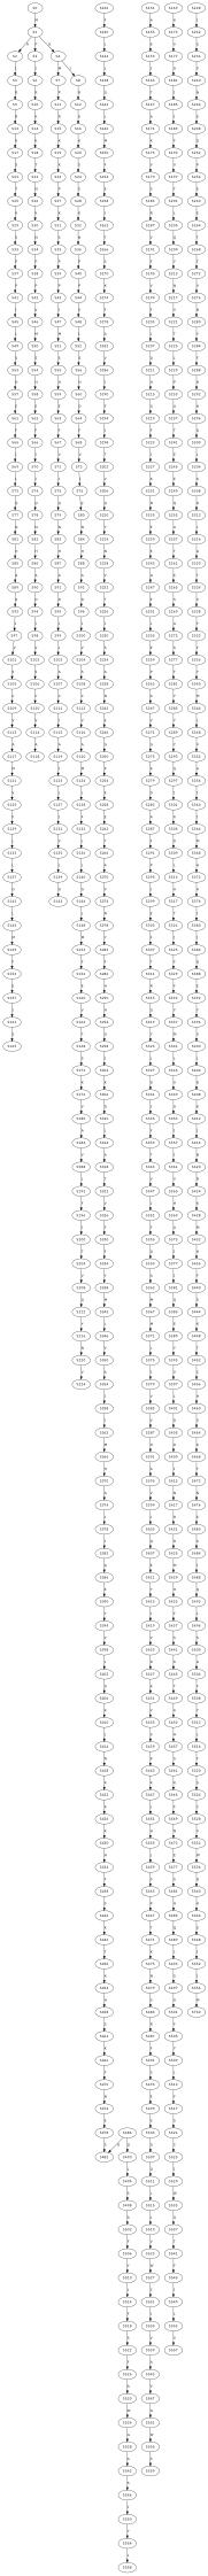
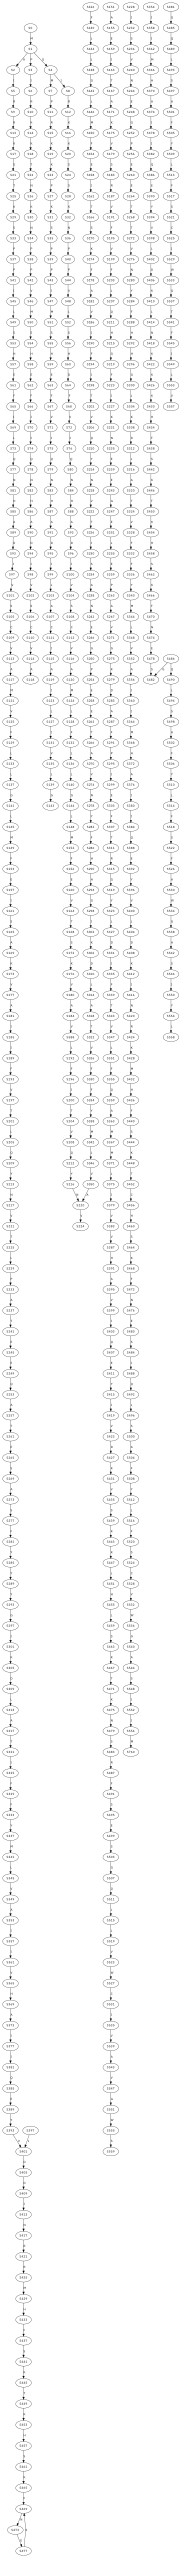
  strict digraph {
    fontname="IBM Plex Sans"
    node [fontname="IBM Plex Sans"]
    edge [fontname="IBM Plex Sans"]
    S0
    S1
    S2
    S3
    S4
    S5
    S6
    S7
    S8
    S9
    S10
    S11
    S12
    S13
    S14
    S15
    S16
    S17
    S18
    S19
    S20
    S21
    S22
    S23
    S24
    S25
    S26
    S27
    S28
    S29
    S30
    S31
    S32
    S33
    S34
    S35
    S36
    S37
    S38
    S39
    S40
    S41
    S42
    S43
    S44
    S45
    S46
    S47
    S48
    S49
    S50
    S51
    S52
    S53
    S54
    S55
    S56
    S57
    S58
    S59
    S60
    S61
    S62
    S63
    S64
    S65
    S66
    S67
    S68
    S69
    S70
    S71
    S72
    S73
    S74
    S75
    S76
    S77
    S78
    S79
    S80
    S81
    S82
    S83
    S84
    S85
    S86
    S87
    S88
    S89
    S90
    S91
    S92
    S93
    S94
    S95
    S96
    S97
    S98
    S99
    S100
    S101
    S102
    S103
    S104
    S105
    S106
    S107
    S108
    S109
    S110
    S111
    S112
    S113
    S114
    S115
    S116
    S117
    S118
    S119
    S120
    S121
    S123
    S124
    S125
    S127
    S128
    S129
    S126
    S130
    S131
    S132
    S133
    S134
    S135
    S136
    S137
    S138
    S139
    S140
    S141
    S142
    S143
    S144
    S145
    S146
    S148
    S149
    S150
    S152
    S153
    S154
    S151
    S155
    S156
    S157
    S158
    S159
    S160
    S161
    S162
    S163
    S164
    S165
    S166
    S167
    S168
    S169
    S170
    S171
    S172
    S173
    S174
    S175
    S176
    S177
    S178
    S179
    S180
    S181
    S182
    S183
    S184
    S185
    S186
    S187
    n187 [label=S588]
    S189
    S190
    S191
    S192
    S193
    S194
    S195
    S196
    S197
    S198
    S199
    S200
    S201
    S202
    S203
    S204
    S205
    S206
    S207
    S208
    S209
    S210
    S211
    S212
    S213
    S214
    S215
    S216
    S217
    S218
    S219
    S220
    S221
    S222
    S223
    S224
    S225
    S226
    S227
    S229
    S230
    S231
    S228
    S232
    S233
    S234
    S235
    S236
    S237
    S238
    S239
    S240
    S241
    S242
    S243
    S244
    S245
    S246
    S247
    S248
    S249
    S250
    S251
    S252
    S253
    S254
    S255
    S256
    S257
    S258
    S259
    S260
    S261
    S262
    S263
    S264
    S265
    S266
    S267
    S268
    S269
    S270
    S271
    S272
    S273
    S274
    S275
    S276
    S277
    S278
    S279
    S280
    S281
    S282
    S283
    S284
    S285
    S286
    S287
    S288
    S289
    S290
    S291
    S292
    S293
    S294
    S295
    S296
    S297
    S298
    S299
    S300
    S301
    S302
    S303
    S304
    S305
    S306
    S307
    S308
    S309
    S310
    S311
    S312
    S313
    S314
    S315
    S316
    S317
    S318
    S319
    S320
    S321
    S322
    S323
    S324
    S325
    S326
    S327
    S328
    S329
    S330
    S331
    S332
    S333
    S334
    S335
    S336
    S337
    S338
    S339
    S340
    S341
    S342
    S343
    S344
    S345
    S346
    S347
    S348
    S349
    S350
    S351
    S352
    S353
    S354
    S355
    S356
    S357
    S358
    S359
    S360
    S361
    S362
    S363
    S364
    S365
    S366
    S367
    S368
    S369
    S370
    S371
    S372
    S373
    S374
    S375
    S376
    S377
    S378
    S379
    S380
    S381
    S382
    S383
    S384
    S385
    S386
    S387
    S388
    S389
    S390
    S391
    S392
    S393
    S394
    S395
    S396
    S397
    S398
    S399
    S400
    S401
    S402
    S403
    S404
    S405
    S406
    S407
    S408
    S409
    S410
    S411
    S412
    S413
    S414
    S415
    S416
    S417
    S418
    S419
    S420
    S421
    S422
    S423
    S424
    S425
    S426
    S427
    S428
    S429
    S430
    S431
    S432
    S433
    S434
    S435
    S436
    S437
    S438
    S439
    S440
    S441
    S442
    S443
    S444
    S445
    S446
    S447
    S448
    S449
    S450
    S451
    S452
    S453
    S454
    S455
    S456
    S457
    S458
    S459
    S460
    S461
    S462
    S463
    S464
    S465
    S466
    S467
    S468
    S469
    S470
    S471
    S472
    S473
    S474
    S475
    S476
    S477
    S478
    S479
    S480
    S481
    S482
    S483
    S484
    S485
    S487
    S488
    S489
    S486
    S490
    S491
    S492
    S493
    S494
    S495
    S496
    S497
    S498
    S499
    S500
    S501
    S502
    S503
    S504
    S505
    S506
    S507
    S508
    S509
    S510
    S511
    S512
    S513
    S514
    S515
    S516
    S517
    S518
    S519
    S520
    S521
    S522
    S523
    S524
    S525
    S526
    S527
    S528
    S529
    S530
    S531
    S532
    S533
    S534
    S535
    S536
    S537
    S538
    S539
    S540
    S541
    S542
    S543
    S544
    S545
    S546
    S547
    S548
    S549
    S550
    S551
    S552
    S553
    S554
    S555
    S556
    S557
    S558
    S559
    n559 [label=S760]
    S0 -> S1 [label=M]
    S1 -> S2 [label=A]
    S1 -> S3 [label=P]
    S1 -> S4 [label=G]
    S2 -> S5 [label=I]
    S3 -> S6 [label=I]
    S4 -> S7 [label=M]
    S4 -> S8 [label=I]
    S5 -> S9 [label=R]
    S6 -> S10 [label=R]
    S7 -> S11 [label=P]
    S8 -> S12 [label=R]
    S9 -> S13 [label=R]
    S10 -> S14 [label=K]
    S11 -> S15 [label=R]
    S12 -> S16 [label=K]
    S13 -> S17 [label=K]
    S14 -> S18 [label=K]
    S15 -> S19 [label=K]
    S16 -> S20 [label=K]
    S17 -> S21 [label=S]
    S18 -> S22 [label=T]
    S19 -> S23 [label=K]
    S20 -> S24 [label=S]
    S21 -> S25 [label=T]
    S22 -> S26 [label=N]
    S23 -> S27 [label=P]
    S24 -> S28 [label=S]
    S25 -> S29 [label=K]
    S26 -> S30 [label=K]
    S27 -> S31 [label=K]
    S28 -> S32 [label=K]
    S29 -> S33 [label=S]
    S30 -> S34 [label=N]
    S31 -> S35 [label=S]
    S32 -> S36 [label=N]
    S33 -> S37 [label=P]
    S34 -> S38 [label=P]
    S35 -> S39 [label=P]
    S36 -> S40 [label=P]
    S37 -> S41 [label=P]
    S38 -> S42 [label=P]
    S39 -> S43 [label=P]
    S40 -> S44 [label=P]
    S41 -> S45 [label=I]
    S42 -> S46 [label=V]
    S43 -> S47 [label=I]
    S44 -> S48 [label=V]
    S45 -> S49 [label=L]
    S46 -> S50 [label=M]
    S47 -> S51 [label=M]
    S48 -> S52 [label=L]
    S49 -> S53 [label=S]
    S50 -> S54 [label=S]
    S51 -> S55 [label=S]
    S52 -> S56 [label=S]
    S53 -> S57 [label=H]
    S54 -> S58 [label=H]
    S55 -> S59 [label=H]
    S56 -> S60 [label=H]
    S57 -> S61 [label=E]
    S58 -> S62 [label=E]
    S59 -> S63 [label=E]
    S60 -> S64 [label=D]
    S61 -> S65 [label=F]
    S62 -> S66 [label=F]
    S63 -> S67 [label=F]
    S64 -> S68 [label=F]
    S65 -> S69 [label=I]
    S66 -> S70 [label=I]
    S67 -> S71 [label=V]
    S68 -> S72 [label=V]
    S69 -> S73 [label=L]
    S70 -> S74 [label=I]
    S71 -> S75 [label=I]
    S72 -> S76 [label=I]
    S73 -> S77 [label=Q]
    S74 -> S78 [label=Q]
    S75 -> S79 [label=Q]
    S76 -> S80 [label=Q]
    S77 -> S81 [label=N]
    S78 -> S82 [label=N]
    S79 -> S83 [label=N]
    S80 -> S84 [label=N]
    S81 -> S85 [label=H]
    S82 -> S86 [label=H]
    S83 -> S87 [label=H]
    S84 -> S88 [label=H]
    S85 -> S89 [label=A]
    S86 -> S90 [label=A]
    S87 -> S91 [label=A]
    S88 -> S92 [label=A]
    S89 -> S93 [label=D]
    S90 -> S94 [label=D]
    S91 -> S95 [label=D]
    S92 -> S96 [label=D]
    S93 -> S97 [label=I]
    S94 -> S98 [label=I]
    S95 -> S99 [label=I]
    S96 -> S100 [label=I]
    S97 -> S101 [label=V]
    S98 -> S102 [label=V]
    S99 -> S103 [label=L]
    S100 -> S104 [label=V]
    S101 -> S105 [label=S]
    S102 -> S106 [label=S]
    S103 -> S107 [label=A]
    S104 -> S108 [label=S]
    S105 -> S109 [label=C]
    S106 -> S110 [label=C]
    S107 -> S111 [label=C]
    S108 -> S112 [label=C]
    S109 -> S113 [label=V]
    S110 -> S114 [label=V]
    S111 -> S115 [label=I]
    S112 -> S116 [label=V]
    S113 -> S117 [label=A]
    S114 -> S118 [label=A]
    S115 -> S119 [label=A]
    S116 -> S120 [label=A]
    S117 -> S121 [label=M]
    S119 -> S123 [label=I]
    S120 -> S124 [label=M]
    S121 -> S125 [label=V]
    S123 -> S127 [label=L]
    S124 -> S128 [label=L]
    S125 -> S129 [label=F]
    S127 -> S131 [label=I]
    S128 -> S132 [label=F]
    S129 -> S133 [label=L]
    S126 -> S130 [label=F]
    S130 -> S134 [label=L]
    S131 -> S135 [label=V]
    S132 -> S136 [label=L]
    S133 -> S137 [label=L]
    S134 -> S138 [label=L]
    S135 -> S139 [label=L]
    S136 -> S140 [label=L]
    S137 -> S141 [label=G]
    S138 -> S142 [label=G]
    S139 -> S143 [label=G]
    S140 -> S144 [label=G]
    S141 -> S145 [label=L]
    S142 -> S146 [label=L]
    S144 -> S148 [label=L]
    S145 -> S149 [label=M]
    S146 -> S150 [label=M]
    S148 -> S152 [label=M]
    S149 -> S153 [label=F]
    S150 -> S154 [label=F]
    S152 -> S156 [label=F]
    S153 -> S157 [label=E]
    S154 -> S158 [label=E]
    S151 -> S155 [label=A]
    S155 -> S159 [label=E]
    S156 -> S160 [label=E]
    S157 -> S161 [label=I]
    S158 -> S162 [label=I]
    S159 -> S163 [label=I]
    S160 -> S164 [label=V]
    S161 -> S165 [label=S]
    S162 -> S166 [label=T]
    S163 -> S167 [label=T]
    S164 -> S168 [label=T]
+   S165 -> S169 [label=A]
    S166 -> S170 [label=S]
    S167 -> S171 [label=A]
    S168 -> S172 [label=S]
    S169 -> S173 [label=K]
    S170 -> S174 [label=K]
    S171 -> S175 [label=K]
    S172 -> S176 [label=K]
    S173 -> S177 [label=V]
    S174 -> S178 [label=F]
    S175 -> S179 [label=V]
    S176 -> S180 [label=V]
    S177 -> S181 [label=A]
    S178 -> S182 [label=A]
    S179 -> S183 [label=S]
    S180 -> S184 [label=A]
    S181 -> S185 [label=I]
    S182 -> S186 [label=V]
    S183 -> S187 [label=R]
    S184 -> n187 [label=V]
    S185 -> S189 [label=I]
    S186 -> S190 [label=I]
    S187 -> S191 [label=V]
    n187 -> S192 [label=L]
    S189 -> S193 [label=F]
    S190 -> S194 [label=F]
    S191 -> S195 [label=F]
    S192 -> S196 [label=F]
    S193 -> S197 [label=V]
    S194 -> S198 [label=I]
    S195 -> S199 [label=V]
    S196 -> S200 [label=I]
    S197 -> S201 [label=T]
    S198 -> S202 [label=T]
    S199 -> S203 [label=F]
    S200 -> S204 [label=T]
    S201 -> S205 [label=L]
    S202 -> S206 [label=V]
    S203 -> S207 [label=L]
    S204 -> S208 [label=V]
    S205 -> S209 [label=Q]
    S206 -> S210 [label=Q]
    S207 -> S211 [label=Q]
    S208 -> S212 [label=Q]
    S209 -> S213 [label=Y]
    S210 -> S214 [label=Y]
    S211 -> S215 [label=H]
    S212 -> S216 [label=Y]
    S213 -> S217 [label=N]
    S214 -> S218 [label=N]
    S215 -> S219 [label=G]
    S216 -> S220 [label=N]
    S217 -> S221 [label=V]
    S218 -> S222 [label=V]
    S219 -> S223 [label=F]
    S220 -> S224 [label=V]
    S221 -> S225 [label=T]
    S222 -> S226 [label=T]
    S223 -> S227 [label=I]
    S225 -> S229 [label=L]
    S226 -> S230 [label=I]
    S227 -> S231 [label=K]
    S229 -> S233 [label=P]
    S230 -> S234 [label=S]
    S231 -> S235 [label=N]
    S228 -> S232 [label=I]
    S232 -> S236 [label=S]
    S233 -> S237 [label=A]
    S234 -> S238 [label=A]
    S235 -> S239 [label=E]
    S236 -> S240 [label=V]
    S237 -> S241 [label=T]
    S238 -> S242 [label=N]
    S239 -> S243 [label=E]
    S240 -> S244 [label=N]
    S241 -> S245 [label=E]
    S242 -> S246 [label=E]
    S243 -> S247 [label=G]
    S244 -> S248 [label=E]
    S245 -> S249 [label=E]
    S246 -> S250 [label=G]
    S247 -> S251 [label=E]
    S248 -> S252 [label=G]
    S249 -> S253 [label=Q]
    S250 -> S254 [label=P]
    S251 -> S255 [label=L]
    S252 -> S256 [label=P]
    S253 -> S257 [label=A]
    S254 -> S258 [label=E]
    S255 -> S259 [label=E]
    S256 -> S260 [label=E]
    S257 -> S261 [label=T]
    S258 -> S262 [label=E]
    S259 -> S263 [label=P]
    S260 -> S264 [label=E]
    S261 -> S265 [label=E]
    S262 -> S266 [label=T]
    S263 -> S267 [label=A]
    S264 -> S268 [label=T]
    S265 -> S269 [label=S]
    S266 -> S270 [label=A]
    S267 -> S271 [label=V]
    S268 -> S272 [label=T]
    S269 -> S273 [label=A]
    S270 -> S274 [label=V]
    S271 -> S275 [label=G]
    S272 -> S276 [label=V]
    S273 -> S277 [label=S]
    S274 -> S278 [label=N]
    S275 -> S279 [label=K]
    S276 -> S280 [label=N]
    S277 -> S281 [label=F]
    S278 -> S282 [label=Y]
    S279 -> S283 [label=D]
    S280 -> S284 [label=Y]
    S281 -> S285 [label=Y]
    S282 -> S286 [label=F]
    S283 -> S287 [label=A]
    S284 -> S288 [label=F]
    S285 -> S289 [label=Y]
    S286 -> S290 [label=H]
    S287 -> S291 [label=F]
    S288 -> S292 [label=H]
    S289 -> S293 [label=Y]
    S290 -> S294 [label=H]
    S291 -> S295 [label=P]
    S292 -> S296 [label=H]
    S293 -> S297 [label=G]
    S294 -> S298 [label=G]
    S295 -> S299 [label=I]
    S296 -> S300 [label=G]
    S297 -> S301 [label=I]
    S298 -> S302 [label=I]
    S299 -> S303 [label=E]
    S300 -> S304 [label=L]
    S301 -> S305 [label=K]
    S302 -> S306 [label=K]
    S303 -> S307 [label=F]
    S304 -> S308 [label=K]
    S305 -> S309 [label=D]
    S306 -> S310 [label=D]
    S307 -> S311 [label=T]
    S308 -> S312 [label=D]
    S309 -> S313 [label=L]
    S310 -> S314 [label=L]
    S311 -> S315 [label=R]
    S312 -> S316 [label=L]
    S313 -> S317 [label=A]
    S314 -> S318 [label=A]
    S315 -> S319 [label=G]
    S316 -> S320 [label=A]
    S317 -> S321 [label=T]
    S318 -> S322 [label=T]
    S319 -> S323 [label=Y]
    S320 -> S324 [label=T]
    S321 -> S325 [label=I]
    S322 -> S326 [label=V]
    S323 -> S327 [label=L]
    S324 -> S328 [label=V]
    S325 -> S329 [label=F]
    S326 -> S330 [label=F]
    S327 -> S331 [label=D]
    S328 -> S332 [label=F]
    S329 -> S333 [label=F]
    S330 -> S334 [label=F]
    S331 -> S335 [label=I]
    S332 -> S336 [label=F]
    S333 -> S337 [label=Y]
    S334 -> S338 [label=Y]
    S335 -> S339 [label=F]
    S336 -> S340 [label=Y]
    S337 -> S341 [label=M]
    S338 -> S342 [label=M]
    S339 -> S343 [label=T]
    S340 -> S344 [label=M]
    S341 -> S345 [label=L]
    S342 -> S346 [label=L]
    S343 -> S347 [label=V]
    S344 -> S348 [label=L]
    S345 -> S349 [label=V]
    S346 -> S350 [label=V]
    S347 -> S351 [label=L]
    S348 -> S352 [label=V]
    S349 -> S353 [label=A]
-   S350 -> S354 [label=A]
+   S350 -> S220 [label=A]
    S351 -> S355 [label=F]
    S352 -> S356 [label=A]
    S353 -> S357 [label=I]
    S354 -> S358 [label=I]
    S355 -> S359 [label=Q]
    S356 -> S360 [label=I]
    S357 -> S361 [label=I]
    S358 -> S362 [label=I]
    S359 -> S363 [label=A]
    S360 -> S364 [label=I]
    S361 -> S365 [label=V]
    S362 -> S366 [label=M]
    S363 -> S367 [label=M]
    S364 -> S368 [label=M]
    S365 -> S369 [label=H]
    S366 -> S370 [label=H]
    S367 -> S371 [label=M]
    S368 -> S372 [label=H]
    S369 -> S373 [label=A]
    S370 -> S374 [label=A]
    S371 -> S375 [label=L]
    S372 -> S376 [label=A]
    S373 -> S377 [label=I]
    S374 -> S378 [label=I]
    S375 -> S379 [label=I]
    S376 -> S380 [label=I]
    S377 -> S381 [label=I]
    S378 -> S382 [label=I]
    S379 -> S383 [label=V]
    S380 -> S384 [label=I]
    S381 -> S385 [label=Q]
    S382 -> S386 [label=Q]
    S383 -> S387 [label=V]
    S384 -> S388 [label=Q]
    S385 -> S389 [label=E]
    S386 -> S390 [label=E]
    S387 -> S391 [label=H]
    S388 -> S392 [label=E]
    S389 -> S393 [label=Y]
    S390 -> S394 [label=Y]
    S391 -> S395 [label=A]
    S392 -> S396 [label=Y]
-   S393 -> S397 [label=V]
+   S393 -> S401 [label=V]
    S394 -> S398 [label=V]
    S395 -> S399 [label=V]
    S396 -> S400 [label=V]
    S397 -> S401 [label=L]
    S398 -> S402 [label=L]
    S399 -> S403 [label=I]
    S400 -> S404 [label=L]
    S401 -> S405 [label=D]
    S402 -> S406 [label=D]
    S403 -> S407 [label=Q]
    S404 -> S408 [label=D]
    S405 -> S409 [label=D]
    S406 -> S410 [label=K]
    S407 -> S411 [label=E]
    S408 -> S412 [label=K]
    S409 -> S413 [label=I]
    S410 -> S414 [label=L]
    S411 -> S415 [label=Y]
    S412 -> S416 [label=I]
    S413 -> S417 [label=N]
    S414 -> S418 [label=N]
    S415 -> S419 [label=I]
    S416 -> S420 [label=N]
    S417 -> S421 [label=R]
    S418 -> S422 [label=K]
    S419 -> S423 [label=V]
    S420 -> S424 [label=R]
    S421 -> S425 [label=R]
    S422 -> S426 [label=K]
    S423 -> S427 [label=D]
    S424 -> S428 [label=K]
    S425 -> S429 [label=M]
    S426 -> S430 [label=K]
    S427 -> S431 [label=K]
    S428 -> S432 [label=M]
    S429 -> S433 [label=H]
    S430 -> S434 [label=H]
    S431 -> S435 [label=V]
    S432 -> S436 [label=H]
    S433 -> S437 [label=F]
    S434 -> S438 [label=F]
    S435 -> S439 [label=S]
    S436 -> S440 [label=F]
    S437 -> S441 [label=S]
    S438 -> S442 [label=S]
    S439 -> S443 [label=K]
    S440 -> S444 [label=S]
    S441 -> S445 [label=K]
    S442 -> S446 [label=K]
    S443 -> S447 [label=K]
    S444 -> S448 [label=K]
    S445 -> S449 [label=T]
    S446 -> S450 [label=T]
    S447 -> S451 [label=L]
    S448 -> S452 [label=T]
    S449 -> S453 [label=K]
    S450 -> S454 [label=K]
    S451 -> S455 [label=H]
    S452 -> S456 [label=C]
    S453 -> S457 [label=H]
    S454 -> S458 [label=H]
    S455 -> S459 [label=L]
    S456 -> S460 [label=H]
    S457 -> S461 [label=S]
    S458 -> S462 [label=S]
    S459 -> S463 [label=S]
    S460 -> S464 [label=S]
    S461 -> S465 [label=K]
    S462 -> S466 [label=K]
    S463 -> S467 [label=K]
    S464 -> S468 [label=K]
    S465 -> S469 [label=F]
    S466 -> S470 [label=F]
    S467 -> S471 [label=T]
    S468 -> S472 [label=F]
    S469 -> S473 [label=N]
    S470 -> S474 [label=N]
    S471 -> S475 [label=K]
    S472 -> S476 [label=N]
    S473 -> S477 [label=E]
    S474 -> S478 [label=E]
    S475 -> S479 [label=N]
    S476 -> S480 [label=E]
-   S477 -> S481 [label=S]
+   S477 -> S469 [label=S]
    S478 -> S482 [label=S]
    S479 -> S483 [label=S]
    S480 -> S484 [label=S]
    S481 -> S485 [label=G]
    S483 -> S487 [label=R]
    S484 -> S488 [label=I]
    S485 -> S489 [label=Q]
    S487 -> S491 [label=F]
    S488 -> S492 [label=Q]
    S489 -> S493 [label=L]
    S486 -> S482 [label=G]
    S486 -> S490 [label=Q]
    S490 -> S494 [label=L]
    S491 -> S495 [label=S]
    S492 -> S496 [label=L]
    S493 -> S497 [label=S]
    S494 -> S498 [label=S]
    S495 -> S499 [label=E]
    S496 -> S500 [label=S]
    S497 -> S501 [label=A]
    S498 -> S502 [label=A]
    S499 -> S503 [label=S]
    S500 -> S504 [label=A]
    S501 -> S505 [label=F]
    S502 -> S506 [label=F]
    S503 -> S507 [label=G]
    S504 -> S508 [label=F]
    S505 -> S509 [label=Y]
    S506 -> S510 [label=Y]
    S507 -> S511 [label=Q]
    S508 -> S512 [label=Y]
    S509 -> S513 [label=L]
    S510 -> S514 [label=L]
    S511 -> S515 [label=L]
    S512 -> S516 [label=L]
    S513 -> S517 [label=F]
    S514 -> S518 [label=F]
    S515 -> S519 [label=L]
    S516 -> S520 [label=F]
    S517 -> S521 [label=S]
    S518 -> S522 [label=S]
    S519 -> S523 [label=V]
    S520 -> S524 [label=S]
    S521 -> S525 [label=C]
    S522 -> S526 [label=F]
    S523 -> S527 [label=W]
    S524 -> S528 [label=C]
    S525 -> S529 [label=I]
    S526 -> S530 [label=A]
    S527 -> S531 [label=C]
    S528 -> S532 [label=V]
    S529 -> S533 [label=W]
    S530 -> S534 [label=W]
    S531 -> S535 [label=I]
    S532 -> S536 [label=W]
    S533 -> S537 [label=G]
    S534 -> S538 [label=G]
    S535 -> S539 [label=V]
    S536 -> S540 [label=G]
    S537 -> S541 [label=T]
    S538 -> S542 [label=A]
    S539 -> S543 [label=A]
    S540 -> S544 [label=A]
    S541 -> S545 [label=F]
    S542 -> S546 [label=S]
    S543 -> S547 [label=V]
    S544 -> S548 [label=S]
    S545 -> S549 [label=I]
    S546 -> S550 [label=I]
    S547 -> S551 [label=G]
    S548 -> S552 [label=I]
    S549 -> S553 [label=L]
    S550 -> S554 [label=Y]
    S551 -> S555 [label=W]
    S552 -> S556 [label=I]
    S553 -> S557 [label=V]
    S554 -> S558 [label=L]
    S555 -> S559 [label=S]
    S556 -> n559 [label=M]
  }
